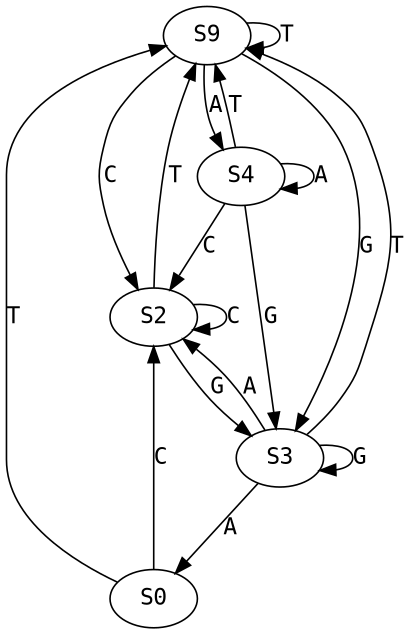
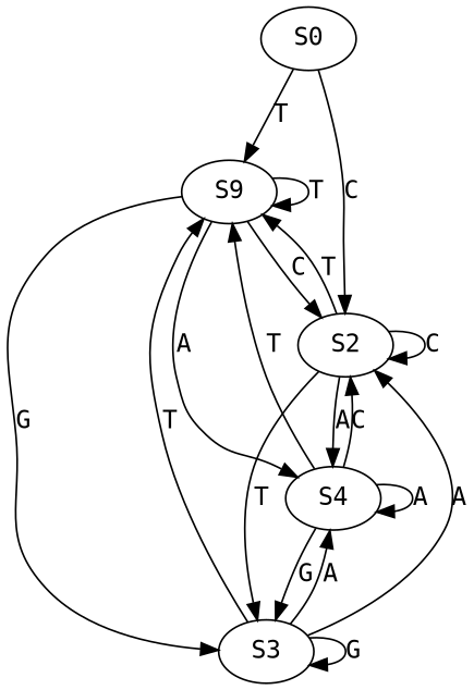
  strict digraph {
    fontname="DejaVu Sans Mono"
    node [fontname="DejaVu Sans Mono"]
    edge [fontname="DejaVu Sans Mono"]
    n1 [label=S9]
    S0
    S2
    S3
    S4
    n1 -> n1 [label=T]
    n1 -> S2 [label=C]
    n1 -> S3 [label=G]
    n1 -> S4 [label=A]
    S0 -> n1 [label=T]
    S0 -> S2 [label=C]
    S2 -> n1 [label=T]
    S2 -> S2 [label=C]
-   S2 -> S3 [label=G]
+   S2 -> S3 [label=T]
+   S2 -> S4 [label=A]
    S3 -> n1 [label=T]
    S3 -> S2 [label=A]
    S3 -> S3 [label=G]
-   S3 -> S0 [label=A]
+   S3 -> S4 [label=A]
    S4 -> n1 [label=T]
    S4 -> S2 [label=C]
    S4 -> S3 [label=G]
    S4 -> S4 [label=A]
  }
